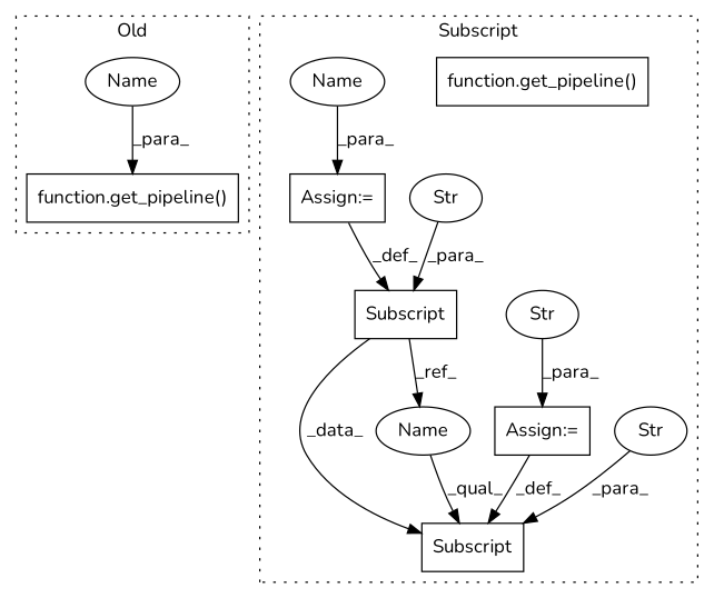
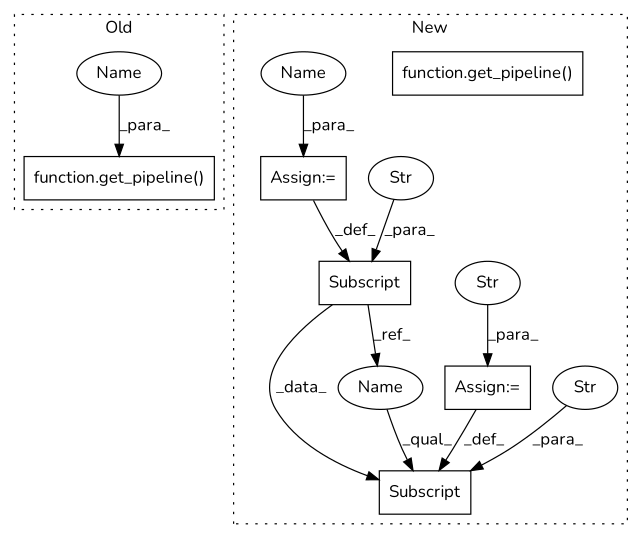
  digraph {
    fontname=Nunito
    node [a=87 l=16 shape=box fontname=Nunito]
    edge [fontname=Nunito]
    n1 [a=75 l="13,16" label="function.get_pipeline()" s="1351,1380"]
    n2 [label=Name s=1364 shape=ellipse]
    n3 [a=75 l=14 label="function.get_pipeline()" s=1434]
    n4 [a=68 l=3 label="Assign:=" s=1290]
    n5 [a=63 l="22,0" label=Subscript s="1326,0"]
    n6 [a=66 l=10 label=Str s=1337 shape=ellipse]
    n7 [a=63 l="18,0" label=Subscript s="1272,0"]
    n8 [a=66 l=6 label=Str s=1283 shape=ellipse]
    n9 [a=68 l=3 label="Assign:=" s=1348]
    n10 [a=66 l=4 label=Str s=1351 shape=ellipse]
    n11 [l=10 label=Name s=1326 shape=ellipse]
    n12 [label=Name s=1293 shape=ellipse]
    subgraph cluster_1 {
      label=Old
      style=dotted
      n1
      n2
    }
    subgraph cluster_2 {
-     label=Subscript
+     label=New
      style=dotted
      n3
      n4
      n5
      n6
      n7
      n8
      n9
      n10
      n11
      n12
    }
    n2 -> n1 [label=_para_]
    n4 -> n7 [label=_def_]
    n6 -> n5 [label=_para_]
    n7 -> n5 [label=_data_]
    n7 -> n11 [label=_ref_]
    n8 -> n7 [label=_para_]
    n9 -> n5 [label=_def_]
    n10 -> n9 [label=_para_]
    n11 -> n5 [label=_qual_]
    n12 -> n4 [label=_para_]
  }
